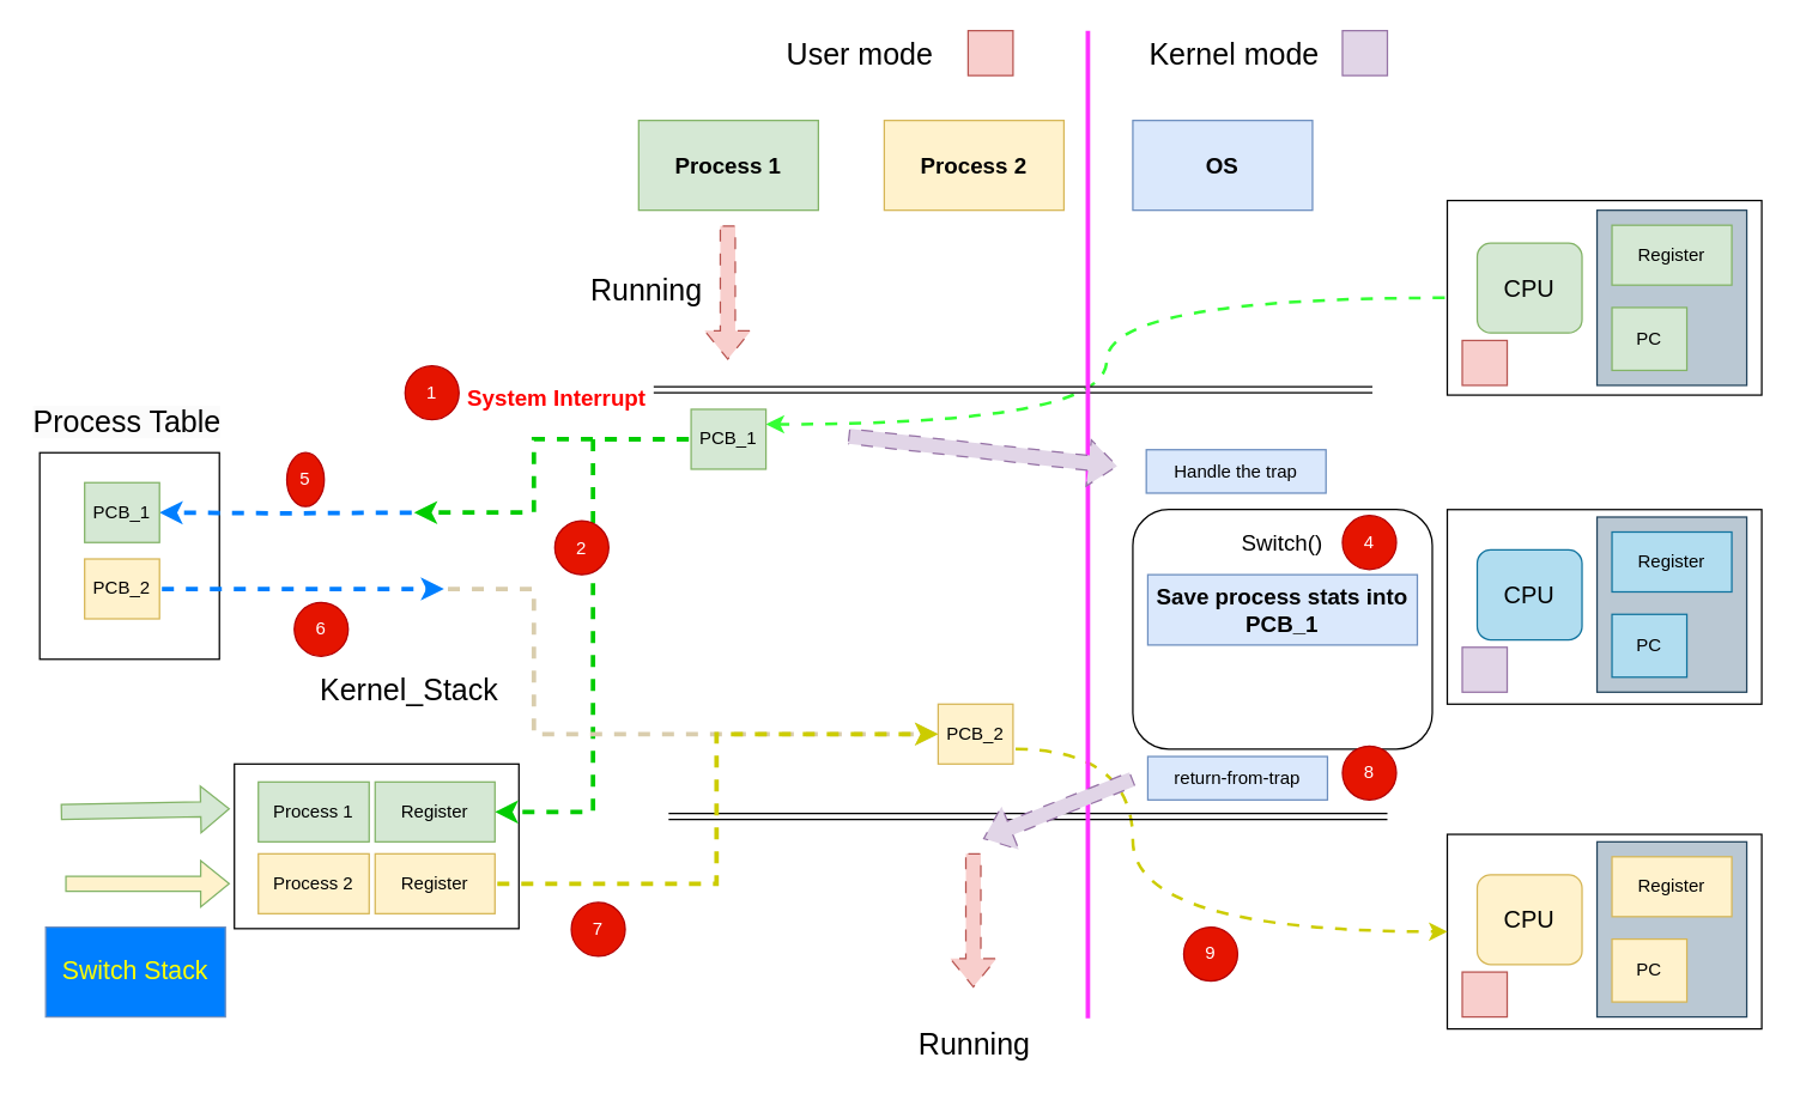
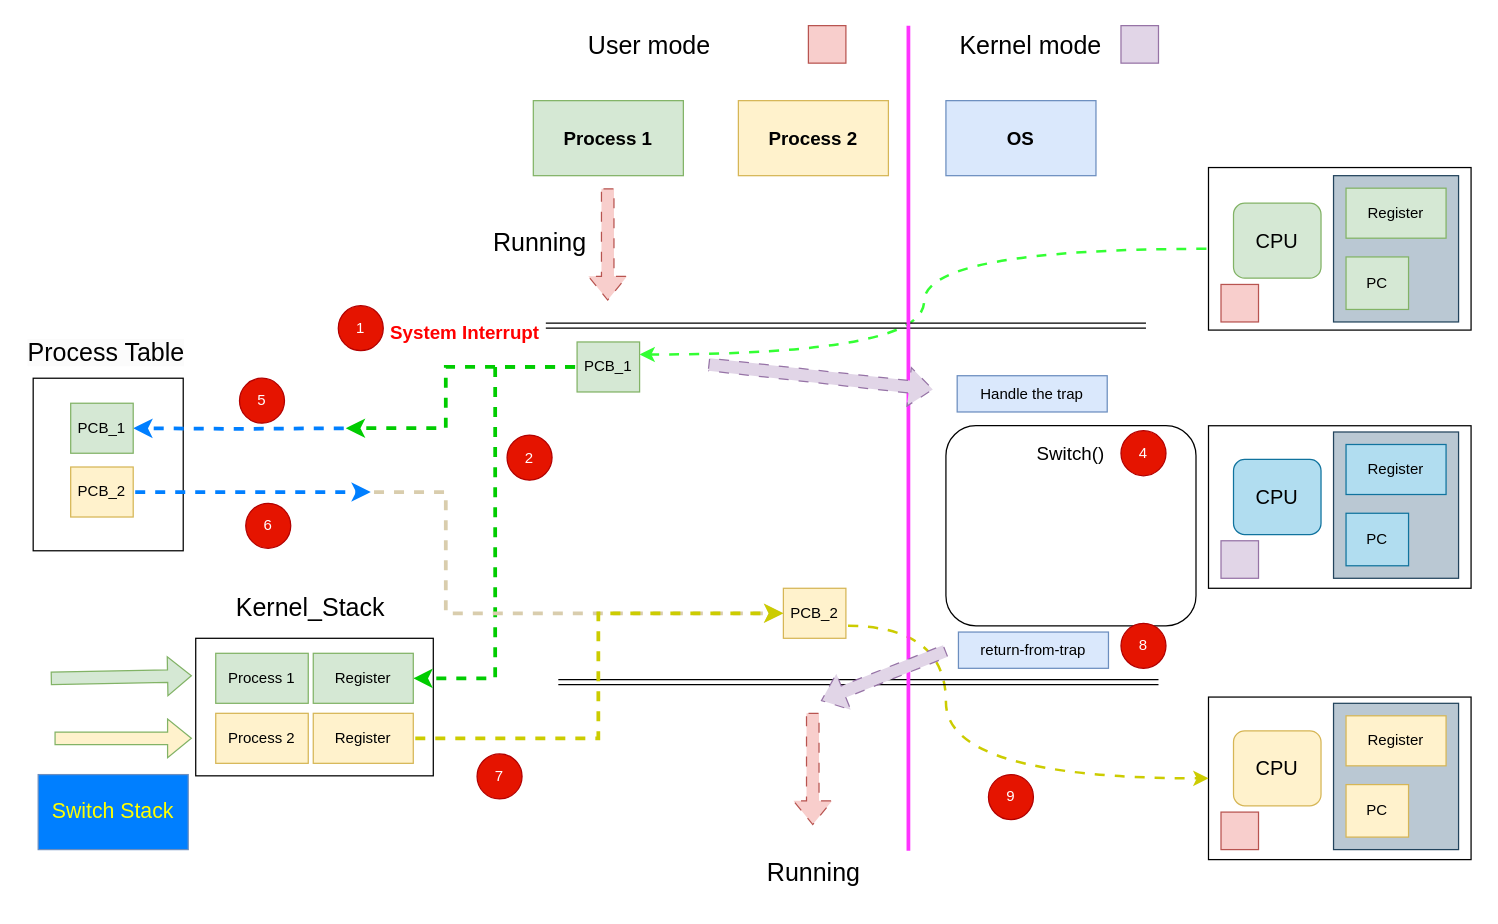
  <mxCell id="0" />
  <mxCell id="1" parent="0" />
  <mxCell id="2" value="" style="rounded=0;whiteSpace=wrap;html=1;" parent="1" vertex="1"><mxGeometry x="156" y="510" width="190" height="110" as="geometry" /></mxCell>
  <mxCell id="3" value="" style="rounded=1;whiteSpace=wrap;html=1;" parent="1" vertex="1"><mxGeometry x="756" y="340" width="200" height="160" as="geometry" /></mxCell>
  <mxCell id="4" value="" style="rounded=0;whiteSpace=wrap;html=1;" parent="1" vertex="1"><mxGeometry x="26" y="302" width="120" height="138" as="geometry" /></mxCell>
- <mxCell id="5" value="&lt;b style=&quot;font-size: 15px;&quot;&gt;Save process stats into PCB_1&lt;/b&gt;" style="rounded=0;whiteSpace=wrap;html=1;fillColor=#dae8fc;strokeColor=#6c8ebf;" parent="1" vertex="1"><mxGeometry x="766" y="383.5" width="180" height="47" as="geometry" /></mxCell>
  <mxCell id="6" value="" style="rounded=0;whiteSpace=wrap;html=1;" parent="1" vertex="1"><mxGeometry x="966" y="557" width="210" height="130" as="geometry" /></mxCell>
  <mxCell id="7" value="" style="rounded=0;whiteSpace=wrap;html=1;" parent="1" vertex="1"><mxGeometry x="966" y="340" width="210" height="130" as="geometry" /></mxCell>
  <mxCell id="8" style="edgeStyle=orthogonalEdgeStyle;rounded=0;orthogonalLoop=1;jettySize=auto;html=1;exitX=0;exitY=0.5;exitDx=0;exitDy=0;entryX=1;entryY=0.25;entryDx=0;entryDy=0;elbow=vertical;curved=1;strokeWidth=2;strokeColor=#33FF33;flowAnimation=1;" parent="1" source="9" target="27" edge="1"><mxGeometry relative="1" as="geometry" /></mxCell>
  <mxCell id="9" value="" style="rounded=0;whiteSpace=wrap;html=1;" parent="1" vertex="1"><mxGeometry x="966" y="133.5" width="210" height="130" as="geometry" /></mxCell>
  <mxCell id="10" value="" style="rounded=0;whiteSpace=wrap;html=1;fillColor=#bac8d3;strokeColor=#23445d;" parent="1" vertex="1"><mxGeometry x="1066" y="140" width="100" height="117" as="geometry" /></mxCell>
  <mxCell id="11" value="&lt;font style=&quot;font-size: 15px;&quot;&gt;&lt;b&gt;Process 1&lt;/b&gt;&lt;/font&gt;" style="rounded=0;whiteSpace=wrap;html=1;fillColor=#d5e8d4;strokeColor=#82b366;" parent="1" vertex="1"><mxGeometry x="426" y="80" width="120" height="60" as="geometry" /></mxCell>
  <mxCell id="12" value="&lt;font style=&quot;font-size: 15px;&quot;&gt;&lt;b&gt;Process 2&lt;/b&gt;&lt;/font&gt;" style="rounded=0;whiteSpace=wrap;html=1;fillColor=#fff2cc;strokeColor=#d6b656;" parent="1" vertex="1"><mxGeometry x="590" y="80" width="120" height="60" as="geometry" /></mxCell>
  <mxCell id="13" value="&lt;font style=&quot;font-size: 15px;&quot;&gt;&lt;b&gt;OS&lt;/b&gt;&lt;/font&gt;" style="rounded=0;whiteSpace=wrap;html=1;fillColor=#dae8fc;strokeColor=#6c8ebf;" parent="1" vertex="1"><mxGeometry x="756" y="80" width="120" height="60" as="geometry" /></mxCell>
  <mxCell id="14" value="" style="shape=flexArrow;endArrow=classic;html=1;rounded=0;fillColor=#f8cecc;strokeColor=#b85450;flowAnimation=1;" parent="1" edge="1"><mxGeometry width="50" height="50" relative="1" as="geometry"><mxPoint x="485.5" y="150" as="sourcePoint" /><mxPoint x="485.5" y="240" as="targetPoint" /></mxGeometry></mxCell>
  <mxCell id="15" value="&lt;font style=&quot;font-size: 20px;&quot;&gt;Running&lt;/font&gt;" style="text;html=1;align=center;verticalAlign=middle;resizable=0;points=[];autosize=1;strokeColor=none;fillColor=none;" parent="1" vertex="1"><mxGeometry x="381" y="173" width="100" height="40" as="geometry" /></mxCell>
  <mxCell id="16" value="" style="shape=link;html=1;rounded=0;" parent="1" edge="1"><mxGeometry width="100" relative="1" as="geometry"><mxPoint x="436" y="260" as="sourcePoint" /><mxPoint x="916" y="260" as="targetPoint" /></mxGeometry></mxCell>
  <mxCell id="17" value="&lt;font color=&quot;#ff0000&quot; style=&quot;font-size: 15px;&quot;&gt;&lt;b&gt;System Interrupt&lt;/b&gt;&lt;/font&gt;" style="text;html=1;align=center;verticalAlign=middle;resizable=0;points=[];autosize=1;strokeColor=none;fillColor=none;" parent="1" vertex="1"><mxGeometry x="301" y="250" width="140" height="30" as="geometry" /></mxCell>
  <mxCell id="18" value="&lt;font style=&quot;font-size: 16px;&quot;&gt;CPU&lt;/font&gt;" style="rounded=1;whiteSpace=wrap;html=1;fillColor=#d5e8d4;strokeColor=#82b366;" parent="1" vertex="1"><mxGeometry x="986" y="162" width="70" height="60" as="geometry" /></mxCell>
  <mxCell id="19" value="Register" style="rounded=0;whiteSpace=wrap;html=1;fillColor=#d5e8d4;strokeColor=#82b366;" parent="1" vertex="1"><mxGeometry x="1076" y="150" width="80" height="40" as="geometry" /></mxCell>
  <mxCell id="20" value="PC" style="rounded=0;whiteSpace=wrap;html=1;fillColor=#d5e8d4;strokeColor=#82b366;" parent="1" vertex="1"><mxGeometry x="1076" y="205" width="50" height="42" as="geometry" /></mxCell>
  <mxCell id="21" value="" style="rounded=0;whiteSpace=wrap;html=1;fillColor=#bac8d3;strokeColor=#23445d;" parent="1" vertex="1"><mxGeometry x="1066" y="345" width="100" height="117" as="geometry" /></mxCell>
  <mxCell id="22" value="&lt;font style=&quot;font-size: 16px;&quot;&gt;CPU&lt;/font&gt;" style="rounded=1;whiteSpace=wrap;html=1;fillColor=#b1ddf0;strokeColor=#10739e;" parent="1" vertex="1"><mxGeometry x="986" y="367" width="70" height="60" as="geometry" /></mxCell>
  <mxCell id="23" value="Register" style="rounded=0;whiteSpace=wrap;html=1;fillColor=#b1ddf0;strokeColor=#10739e;" parent="1" vertex="1"><mxGeometry x="1076" y="355" width="80" height="40" as="geometry" /></mxCell>
  <mxCell id="24" value="PC" style="rounded=0;whiteSpace=wrap;html=1;fillColor=#b1ddf0;strokeColor=#10739e;" parent="1" vertex="1"><mxGeometry x="1076" y="410" width="50" height="42" as="geometry" /></mxCell>
  <mxCell id="25" style="edgeStyle=orthogonalEdgeStyle;rounded=0;orthogonalLoop=1;jettySize=auto;html=1;exitX=0;exitY=0.5;exitDx=0;exitDy=0;strokeColor=#00CC00;strokeWidth=3;flowAnimation=1;" parent="1" source="27" edge="1"><mxGeometry relative="1" as="geometry"><mxPoint x="276" y="342" as="targetPoint" /><Array as="points"><mxPoint x="356" y="293" /><mxPoint x="356" y="342" /></Array></mxGeometry></mxCell>
  <mxCell id="26" style="edgeStyle=orthogonalEdgeStyle;rounded=0;orthogonalLoop=1;jettySize=auto;html=1;exitX=0;exitY=0.5;exitDx=0;exitDy=0;entryX=1;entryY=0.5;entryDx=0;entryDy=0;strokeWidth=3;strokeColor=#00CC00;flowAnimation=1;" parent="1" source="27" target="62" edge="1"><mxGeometry relative="1" as="geometry" /></mxCell>
  <mxCell id="27" value="PCB_1" style="rounded=0;whiteSpace=wrap;html=1;fillColor=#d5e8d4;strokeColor=#82b366;" parent="1" vertex="1"><mxGeometry x="461" y="273" width="50" height="40" as="geometry" /></mxCell>
  <mxCell id="28" style="edgeStyle=orthogonalEdgeStyle;rounded=0;orthogonalLoop=1;jettySize=auto;html=1;strokeColor=#007FFF;strokeWidth=3;flowAnimation=1;" parent="1" target="47" edge="1"><mxGeometry relative="1" as="geometry"><mxPoint x="276" y="342" as="sourcePoint" /></mxGeometry></mxCell>
  <mxCell id="29" style="edgeStyle=orthogonalEdgeStyle;rounded=0;orthogonalLoop=1;jettySize=auto;html=1;exitX=1;exitY=0.5;exitDx=0;exitDy=0;entryX=0;entryY=0.5;entryDx=0;entryDy=0;strokeColor=#D9CDAD;strokeWidth=3;flowAnimation=1;" parent="1" target="31" edge="1"><mxGeometry relative="1" as="geometry"><mxPoint x="297" y="393" as="sourcePoint" /><Array as="points"><mxPoint x="356" y="393" /><mxPoint x="356" y="490" /></Array></mxGeometry></mxCell>
  <mxCell id="30" style="edgeStyle=orthogonalEdgeStyle;rounded=0;orthogonalLoop=1;jettySize=auto;html=1;exitX=1;exitY=0.75;exitDx=0;exitDy=0;entryX=0;entryY=0.5;entryDx=0;entryDy=0;curved=1;strokeWidth=2;strokeColor=#CCCC00;flowAnimation=1;" parent="1" source="31" target="6" edge="1"><mxGeometry relative="1" as="geometry"><Array as="points"><mxPoint x="756" y="500" /><mxPoint x="756" y="622" /></Array></mxGeometry></mxCell>
  <mxCell id="31" value="PCB_2" style="rounded=0;whiteSpace=wrap;html=1;fillColor=#fff2cc;strokeColor=#d6b656;" parent="1" vertex="1"><mxGeometry x="626" y="470" width="50" height="40" as="geometry" /></mxCell>
  <mxCell id="32" value="" style="shape=link;html=1;rounded=0;" parent="1" edge="1"><mxGeometry width="100" relative="1" as="geometry"><mxPoint x="446" y="545" as="sourcePoint" /><mxPoint x="926" y="545" as="targetPoint" /></mxGeometry></mxCell>
  <mxCell id="33" value="" style="shape=flexArrow;endArrow=classic;html=1;rounded=0;fillColor=#f8cecc;strokeColor=#b85450;flowAnimation=1;" parent="1" edge="1"><mxGeometry width="50" height="50" relative="1" as="geometry"><mxPoint x="649.5" y="569.5" as="sourcePoint" /><mxPoint x="649.5" y="659.5" as="targetPoint" /></mxGeometry></mxCell>
  <mxCell id="34" value="" style="rounded=0;whiteSpace=wrap;html=1;fillColor=#bac8d3;strokeColor=#23445d;" parent="1" vertex="1"><mxGeometry x="1066" y="562" width="100" height="117" as="geometry" /></mxCell>
  <mxCell id="35" value="&lt;font style=&quot;font-size: 16px;&quot;&gt;CPU&lt;/font&gt;" style="rounded=1;whiteSpace=wrap;html=1;fillColor=#fff2cc;strokeColor=#d6b656;" parent="1" vertex="1"><mxGeometry x="986" y="584" width="70" height="60" as="geometry" /></mxCell>
  <mxCell id="36" value="Register" style="rounded=0;whiteSpace=wrap;html=1;fillColor=#fff2cc;strokeColor=#d6b656;" parent="1" vertex="1"><mxGeometry x="1076" y="572" width="80" height="40" as="geometry" /></mxCell>
  <mxCell id="37" value="PC" style="rounded=0;whiteSpace=wrap;html=1;fillColor=#fff2cc;strokeColor=#d6b656;" parent="1" vertex="1"><mxGeometry x="1076" y="627" width="50" height="42" as="geometry" /></mxCell>
  <mxCell id="38" value="&lt;font style=&quot;font-size: 20px;&quot;&gt;Running&lt;/font&gt;" style="text;html=1;align=center;verticalAlign=middle;resizable=0;points=[];autosize=1;strokeColor=none;fillColor=none;" parent="1" vertex="1"><mxGeometry x="600" y="676.5" width="100" height="40" as="geometry" /></mxCell>
- <mxCell id="39" value="&lt;font style=&quot;font-size: 20px;&quot;&gt;Kernel_Stack&lt;/font&gt;" style="text;html=1;align=center;verticalAlign=middle;whiteSpace=wrap;rounded=0;" parent="1" vertex="1"><mxGeometry x="215" y="445" width="116" height="30" as="geometry" /></mxCell>
+ <mxCell id="39" value="&lt;font style=&quot;font-size: 20px;&quot;&gt;Kernel_Stack&lt;/font&gt;" style="text;html=1;align=center;verticalAlign=middle;whiteSpace=wrap;rounded=0;" parent="1" vertex="1"><mxGeometry x="190" y="470" width="116" height="30" as="geometry" /></mxCell>
  <mxCell id="40" value="" style="endArrow=none;html=1;rounded=0;strokeWidth=3;strokeColor=#FF33FF;" parent="1" edge="1"><mxGeometry width="50" height="50" relative="1" as="geometry"><mxPoint x="726" y="680" as="sourcePoint" /><mxPoint x="726" y="20" as="targetPoint" /></mxGeometry></mxCell>
- <mxCell id="41" value="&lt;font style=&quot;font-size: 20px;&quot;&gt;User mode&lt;/font&gt;" style="text;html=1;align=center;verticalAlign=middle;whiteSpace=wrap;rounded=0;" parent="1" vertex="1"><mxGeometry x="511" y="20" width="126" height="30" as="geometry" /></mxCell>
+ <mxCell id="41" value="&lt;font style=&quot;font-size: 20px;&quot;&gt;User mode&lt;/font&gt;" style="text;html=1;align=center;verticalAlign=middle;whiteSpace=wrap;rounded=0;" parent="1" vertex="1"><mxGeometry x="456" y="20" width="126" height="30" as="geometry" /></mxCell>
  <mxCell id="42" value="&lt;font style=&quot;font-size: 20px;&quot;&gt;Kernel mode&lt;/font&gt;" style="text;html=1;align=center;verticalAlign=middle;whiteSpace=wrap;rounded=0;" parent="1" vertex="1"><mxGeometry x="761" y="20" width="126" height="30" as="geometry" /></mxCell>
  <mxCell id="43" value="Handle the trap" style="rounded=0;whiteSpace=wrap;html=1;fillColor=#dae8fc;strokeColor=#6c8ebf;" parent="1" vertex="1"><mxGeometry x="765" y="300" width="120" height="29" as="geometry" /></mxCell>
  <mxCell id="44" value="" style="shape=flexArrow;endArrow=classic;html=1;rounded=0;fillColor=#e1d5e7;strokeColor=#9673a6;flowAnimation=1;" parent="1" edge="1"><mxGeometry width="50" height="50" relative="1" as="geometry"><mxPoint x="566" y="291" as="sourcePoint" /><mxPoint x="746" y="311" as="targetPoint" /></mxGeometry></mxCell>
  <mxCell id="45" value="" style="shape=flexArrow;endArrow=classic;html=1;rounded=0;fillColor=#e1d5e7;strokeColor=#9673a6;flowAnimation=1;" parent="1" edge="1"><mxGeometry width="50" height="50" relative="1" as="geometry"><mxPoint x="756" y="520" as="sourcePoint" /><mxPoint x="656" y="560" as="targetPoint" /></mxGeometry></mxCell>
  <mxCell id="46" value="&lt;span style=&quot;color: rgb(0, 0, 0); font-family: Helvetica; font-size: 20px; font-style: normal; font-variant-ligatures: normal; font-variant-caps: normal; font-weight: 400; letter-spacing: normal; orphans: 2; text-align: center; text-indent: 0px; text-transform: none; widows: 2; word-spacing: 0px; -webkit-text-stroke-width: 0px; white-space: normal; background-color: rgb(251, 251, 251); text-decoration-thickness: initial; text-decoration-style: initial; text-decoration-color: initial; display: inline !important; float: none;&quot;&gt;Process Table&lt;/span&gt;" style="text;whiteSpace=wrap;html=1;" parent="1" vertex="1"><mxGeometry x="20" y="263" width="130" height="33" as="geometry" /></mxCell>
  <mxCell id="47" value="PCB_1" style="rounded=0;whiteSpace=wrap;html=1;fillColor=#d5e8d4;strokeColor=#82b366;" parent="1" vertex="1"><mxGeometry x="56" y="322" width="50" height="40" as="geometry" /></mxCell>
  <mxCell id="48" style="edgeStyle=orthogonalEdgeStyle;rounded=0;orthogonalLoop=1;jettySize=auto;html=1;exitX=1;exitY=0.5;exitDx=0;exitDy=0;strokeColor=#007FFF;strokeWidth=3;flowAnimation=1;" parent="1" source="49" edge="1"><mxGeometry relative="1" as="geometry"><mxPoint x="296" y="393" as="targetPoint" /></mxGeometry></mxCell>
  <mxCell id="49" value="PCB_2" style="rounded=0;whiteSpace=wrap;html=1;fillColor=#fff2cc;strokeColor=#d6b656;" parent="1" vertex="1"><mxGeometry x="56" y="373" width="50" height="40" as="geometry" /></mxCell>
  <mxCell id="50" value="" style="shape=flexArrow;endArrow=classic;html=1;rounded=0;fillColor=#d5e8d4;strokeColor=#82b366;" parent="1" edge="1"><mxGeometry width="50" height="50" relative="1" as="geometry"><mxPoint x="40" y="542" as="sourcePoint" /><mxPoint x="153" y="540" as="targetPoint" /></mxGeometry></mxCell>
  <mxCell id="51" value="" style="shape=flexArrow;endArrow=classic;html=1;rounded=0;fillColor=#fff2cc;strokeColor=#82b366;" parent="1" edge="1"><mxGeometry width="50" height="50" relative="1" as="geometry"><mxPoint x="43" y="590" as="sourcePoint" /><mxPoint x="153" y="590" as="targetPoint" /></mxGeometry></mxCell>
  <mxCell id="52" value="&lt;font color=&quot;#ffff00&quot; style=&quot;font-size: 17px;&quot;&gt;Switch Stack&lt;/font&gt;" style="rounded=0;whiteSpace=wrap;html=1;fillColor=#007fff;strokeColor=#6c8ebf;" parent="1" vertex="1"><mxGeometry x="30" y="619" width="120" height="60" as="geometry" /></mxCell>
  <mxCell id="53" value=" return-from-trap" style="rounded=0;whiteSpace=wrap;html=1;fillColor=#dae8fc;strokeColor=#6c8ebf;" parent="1" vertex="1"><mxGeometry x="766" y="505" width="120" height="29" as="geometry" /></mxCell>
  <mxCell id="54" value="" style="rounded=0;whiteSpace=wrap;html=1;fillColor=#f8cecc;strokeColor=#b85450;" parent="1" vertex="1"><mxGeometry x="646" y="20" width="30" height="30" as="geometry" /></mxCell>
  <mxCell id="55" value="" style="rounded=0;whiteSpace=wrap;html=1;fillColor=#f8cecc;strokeColor=#b85450;" parent="1" vertex="1"><mxGeometry x="976" y="227" width="30" height="30" as="geometry" /></mxCell>
  <mxCell id="56" value="" style="rounded=0;whiteSpace=wrap;html=1;fillColor=#f8cecc;strokeColor=#b85450;" parent="1" vertex="1"><mxGeometry x="976" y="649" width="30" height="30" as="geometry" /></mxCell>
  <mxCell id="57" value="" style="rounded=0;whiteSpace=wrap;html=1;fillColor=#e1d5e7;strokeColor=#9673a6;" parent="1" vertex="1"><mxGeometry x="896" y="20" width="30" height="30" as="geometry" /></mxCell>
  <mxCell id="58" value="" style="rounded=0;whiteSpace=wrap;html=1;fillColor=#e1d5e7;strokeColor=#9673a6;" parent="1" vertex="1"><mxGeometry x="976" y="432" width="30" height="30" as="geometry" /></mxCell>
  <mxCell id="59" value="&lt;font style=&quot;font-size: 15px;&quot;&gt;Switch()&lt;/font&gt;" style="text;html=1;align=center;verticalAlign=middle;whiteSpace=wrap;rounded=0;" parent="1" vertex="1"><mxGeometry x="826" y="347" width="60" height="30" as="geometry" /></mxCell>
  <mxCell id="60" value="Process 1" style="rounded=0;whiteSpace=wrap;html=1;fillColor=#d5e8d4;strokeColor=#82b366;" parent="1" vertex="1"><mxGeometry x="172" y="522" width="74" height="40" as="geometry" /></mxCell>
  <mxCell id="61" value="Process 2" style="rounded=0;whiteSpace=wrap;html=1;fillColor=#fff2cc;strokeColor=#d6b656;" parent="1" vertex="1"><mxGeometry x="172" y="570" width="74" height="40" as="geometry" /></mxCell>
  <mxCell id="62" value="Register" style="rounded=0;whiteSpace=wrap;html=1;fillColor=#d5e8d4;strokeColor=#82b366;" parent="1" vertex="1"><mxGeometry x="250" y="522" width="80" height="40" as="geometry" /></mxCell>
  <mxCell id="63" style="edgeStyle=orthogonalEdgeStyle;rounded=0;orthogonalLoop=1;jettySize=auto;html=1;exitX=1;exitY=0.5;exitDx=0;exitDy=0;entryX=0;entryY=0.5;entryDx=0;entryDy=0;strokeWidth=3;strokeColor=#CCCC00;flowAnimation=1;" parent="1" source="64" target="31" edge="1"><mxGeometry relative="1" as="geometry" /></mxCell>
  <mxCell id="64" value="Register" style="rounded=0;whiteSpace=wrap;html=1;fillColor=#fff2cc;strokeColor=#d6b656;" parent="1" vertex="1"><mxGeometry x="250" y="570" width="80" height="40" as="geometry" /></mxCell>
  <mxCell id="65" value="1" style="ellipse;whiteSpace=wrap;html=1;aspect=fixed;fillColor=#e51400;strokeColor=#B20000;fontColor=#ffffff;" parent="1" vertex="1"><mxGeometry x="270" y="244" width="36" height="36" as="geometry" /></mxCell>
- <mxCell id="66" value="2" style="ellipse;whiteSpace=wrap;html=1;aspect=fixed;fillColor=#e51400;strokeColor=#B20000;fontColor=#ffffff;" parent="1" vertex="1"><mxGeometry x="370" y="347.5" width="36" height="36" as="geometry" /></mxCell>
+ <mxCell id="66" value="2" style="ellipse;whiteSpace=wrap;html=1;aspect=fixed;fillColor=#e51400;strokeColor=#B20000;fontColor=#ffffff;" parent="1" vertex="1"><mxGeometry x="405" y="347.5" width="36" height="36" as="geometry" /></mxCell>
  <mxCell id="67" value="4" style="ellipse;whiteSpace=wrap;html=1;aspect=fixed;fillColor=#e51400;strokeColor=#B20000;fontColor=#ffffff;" parent="1" vertex="1"><mxGeometry x="896" y="344" width="36" height="36" as="geometry" /></mxCell>
- <mxCell id="68" value="5" style="ellipse;whiteSpace=wrap;html=1;aspect=fixed;fillColor=#e51400;strokeColor=#B20000;fontColor=#ffffff;" parent="1" vertex="1"><mxGeometry x="191" y="302" width="25" height="36" as="geometry" /></mxCell>
+ <mxCell id="68" value="5" style="ellipse;whiteSpace=wrap;html=1;aspect=fixed;fillColor=#e51400;strokeColor=#B20000;fontColor=#ffffff;" parent="1" vertex="1"><mxGeometry x="191" y="302" width="36" height="36" as="geometry" /></mxCell>
  <mxCell id="69" value="6" style="ellipse;whiteSpace=wrap;html=1;aspect=fixed;fillColor=#e51400;strokeColor=#B20000;fontColor=#ffffff;" parent="1" vertex="1"><mxGeometry x="196" y="402" width="36" height="36" as="geometry" /></mxCell>
  <mxCell id="70" value="7" style="ellipse;whiteSpace=wrap;html=1;aspect=fixed;fillColor=#e51400;strokeColor=#B20000;fontColor=#ffffff;" parent="1" vertex="1"><mxGeometry x="381" y="602.5" width="36" height="36" as="geometry" /></mxCell>
  <mxCell id="71" value="8" style="ellipse;whiteSpace=wrap;html=1;aspect=fixed;fillColor=#e51400;strokeColor=#B20000;fontColor=#ffffff;" parent="1" vertex="1"><mxGeometry x="896" y="498" width="36" height="36" as="geometry" /></mxCell>
  <mxCell id="72" value="9" style="ellipse;whiteSpace=wrap;html=1;aspect=fixed;fillColor=#e51400;strokeColor=#B20000;fontColor=#ffffff;" parent="1" vertex="1"><mxGeometry x="790" y="619" width="36" height="36" as="geometry" /></mxCell>
